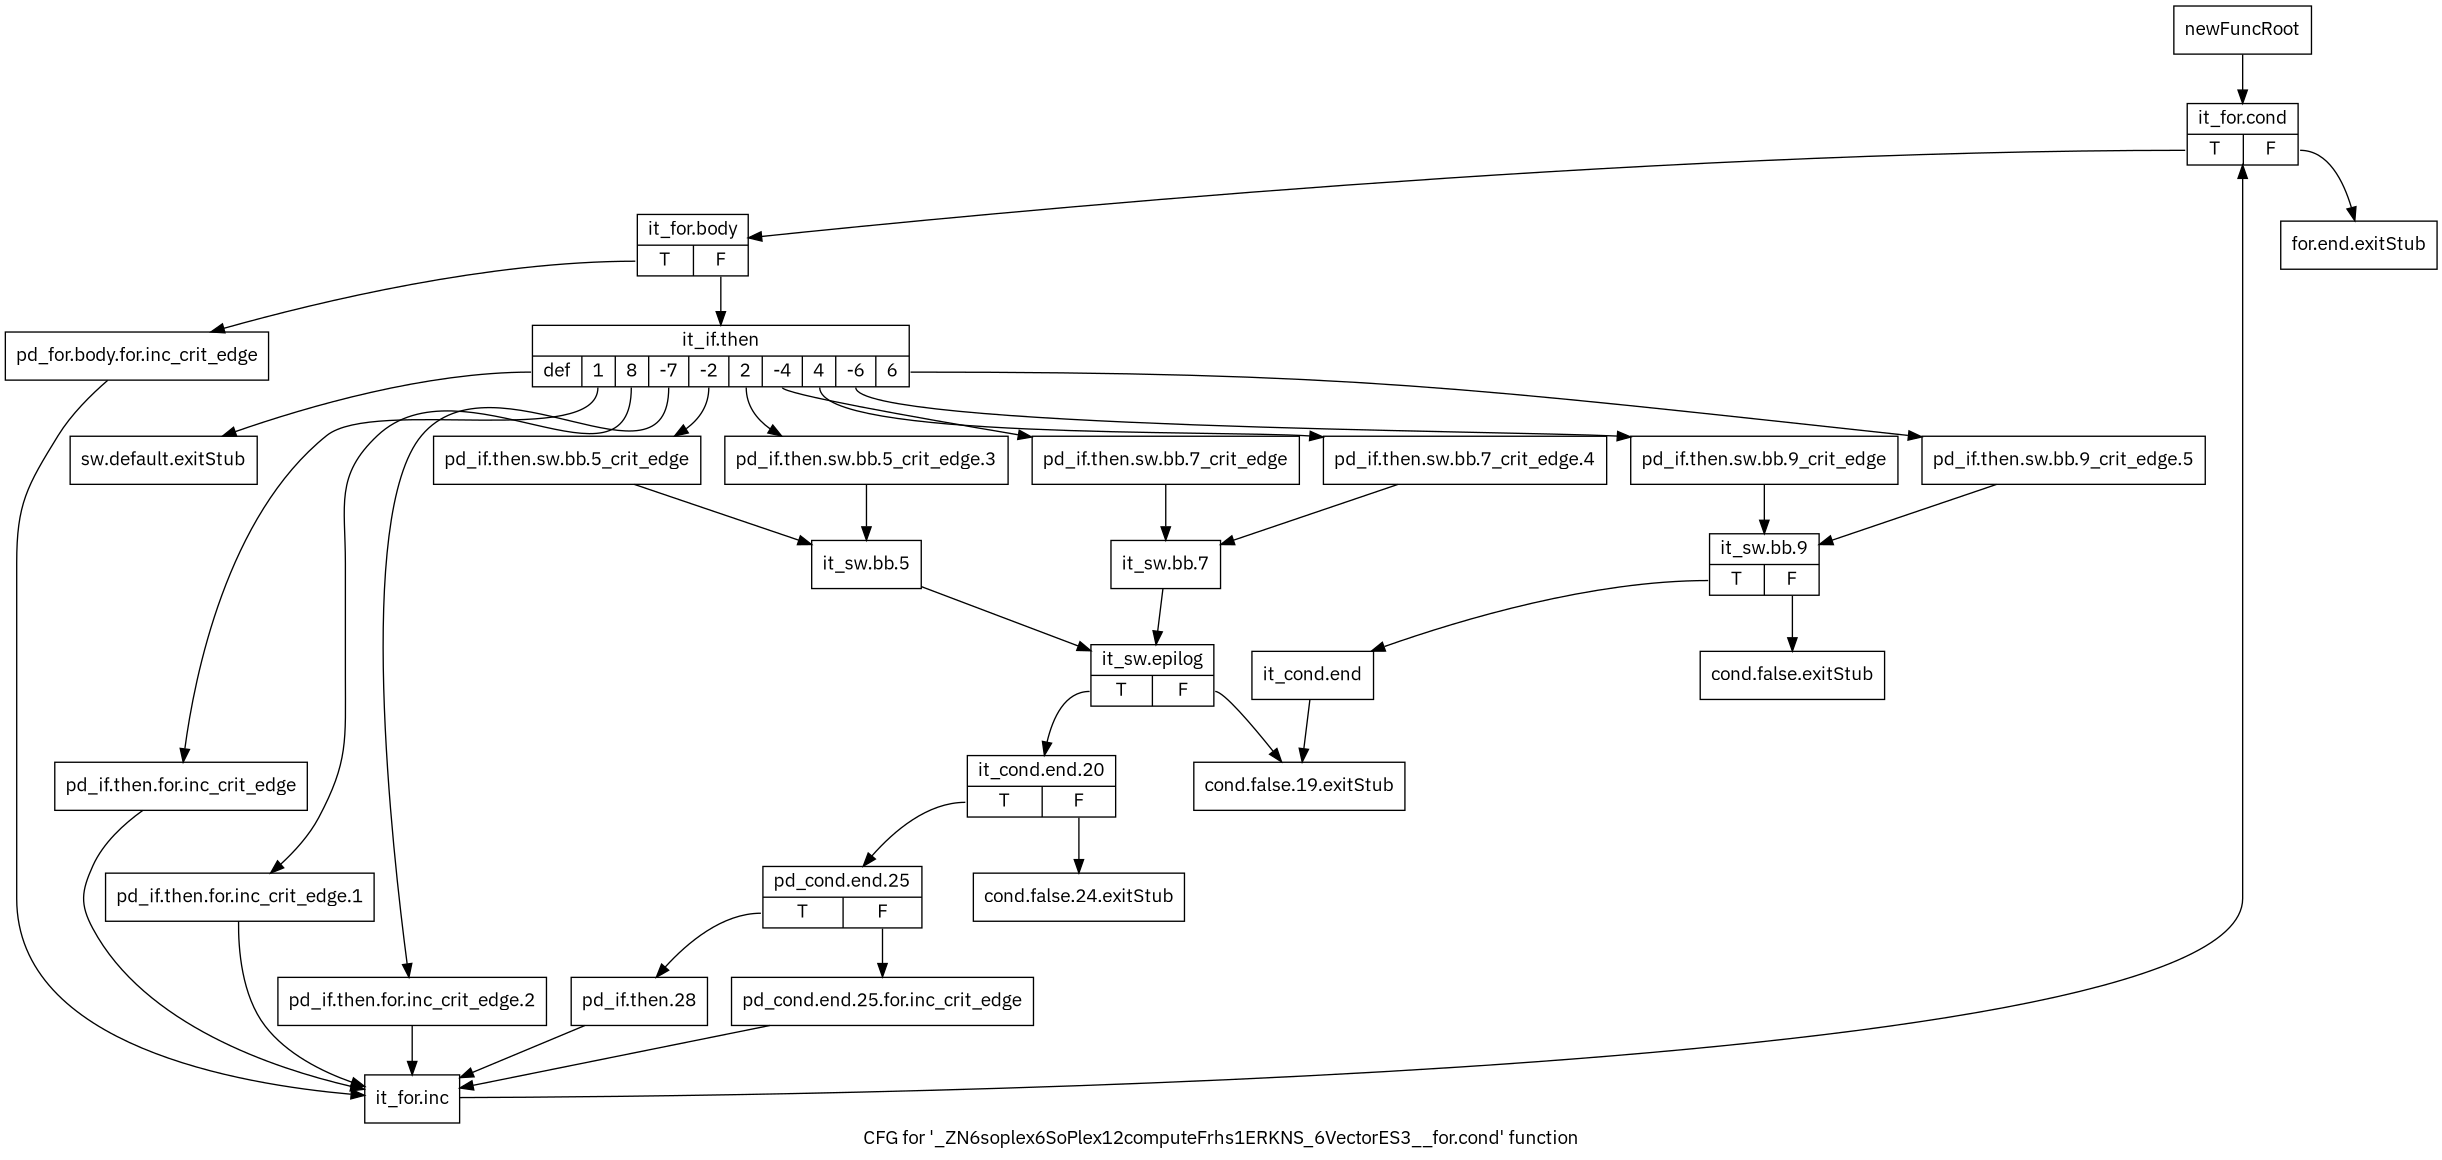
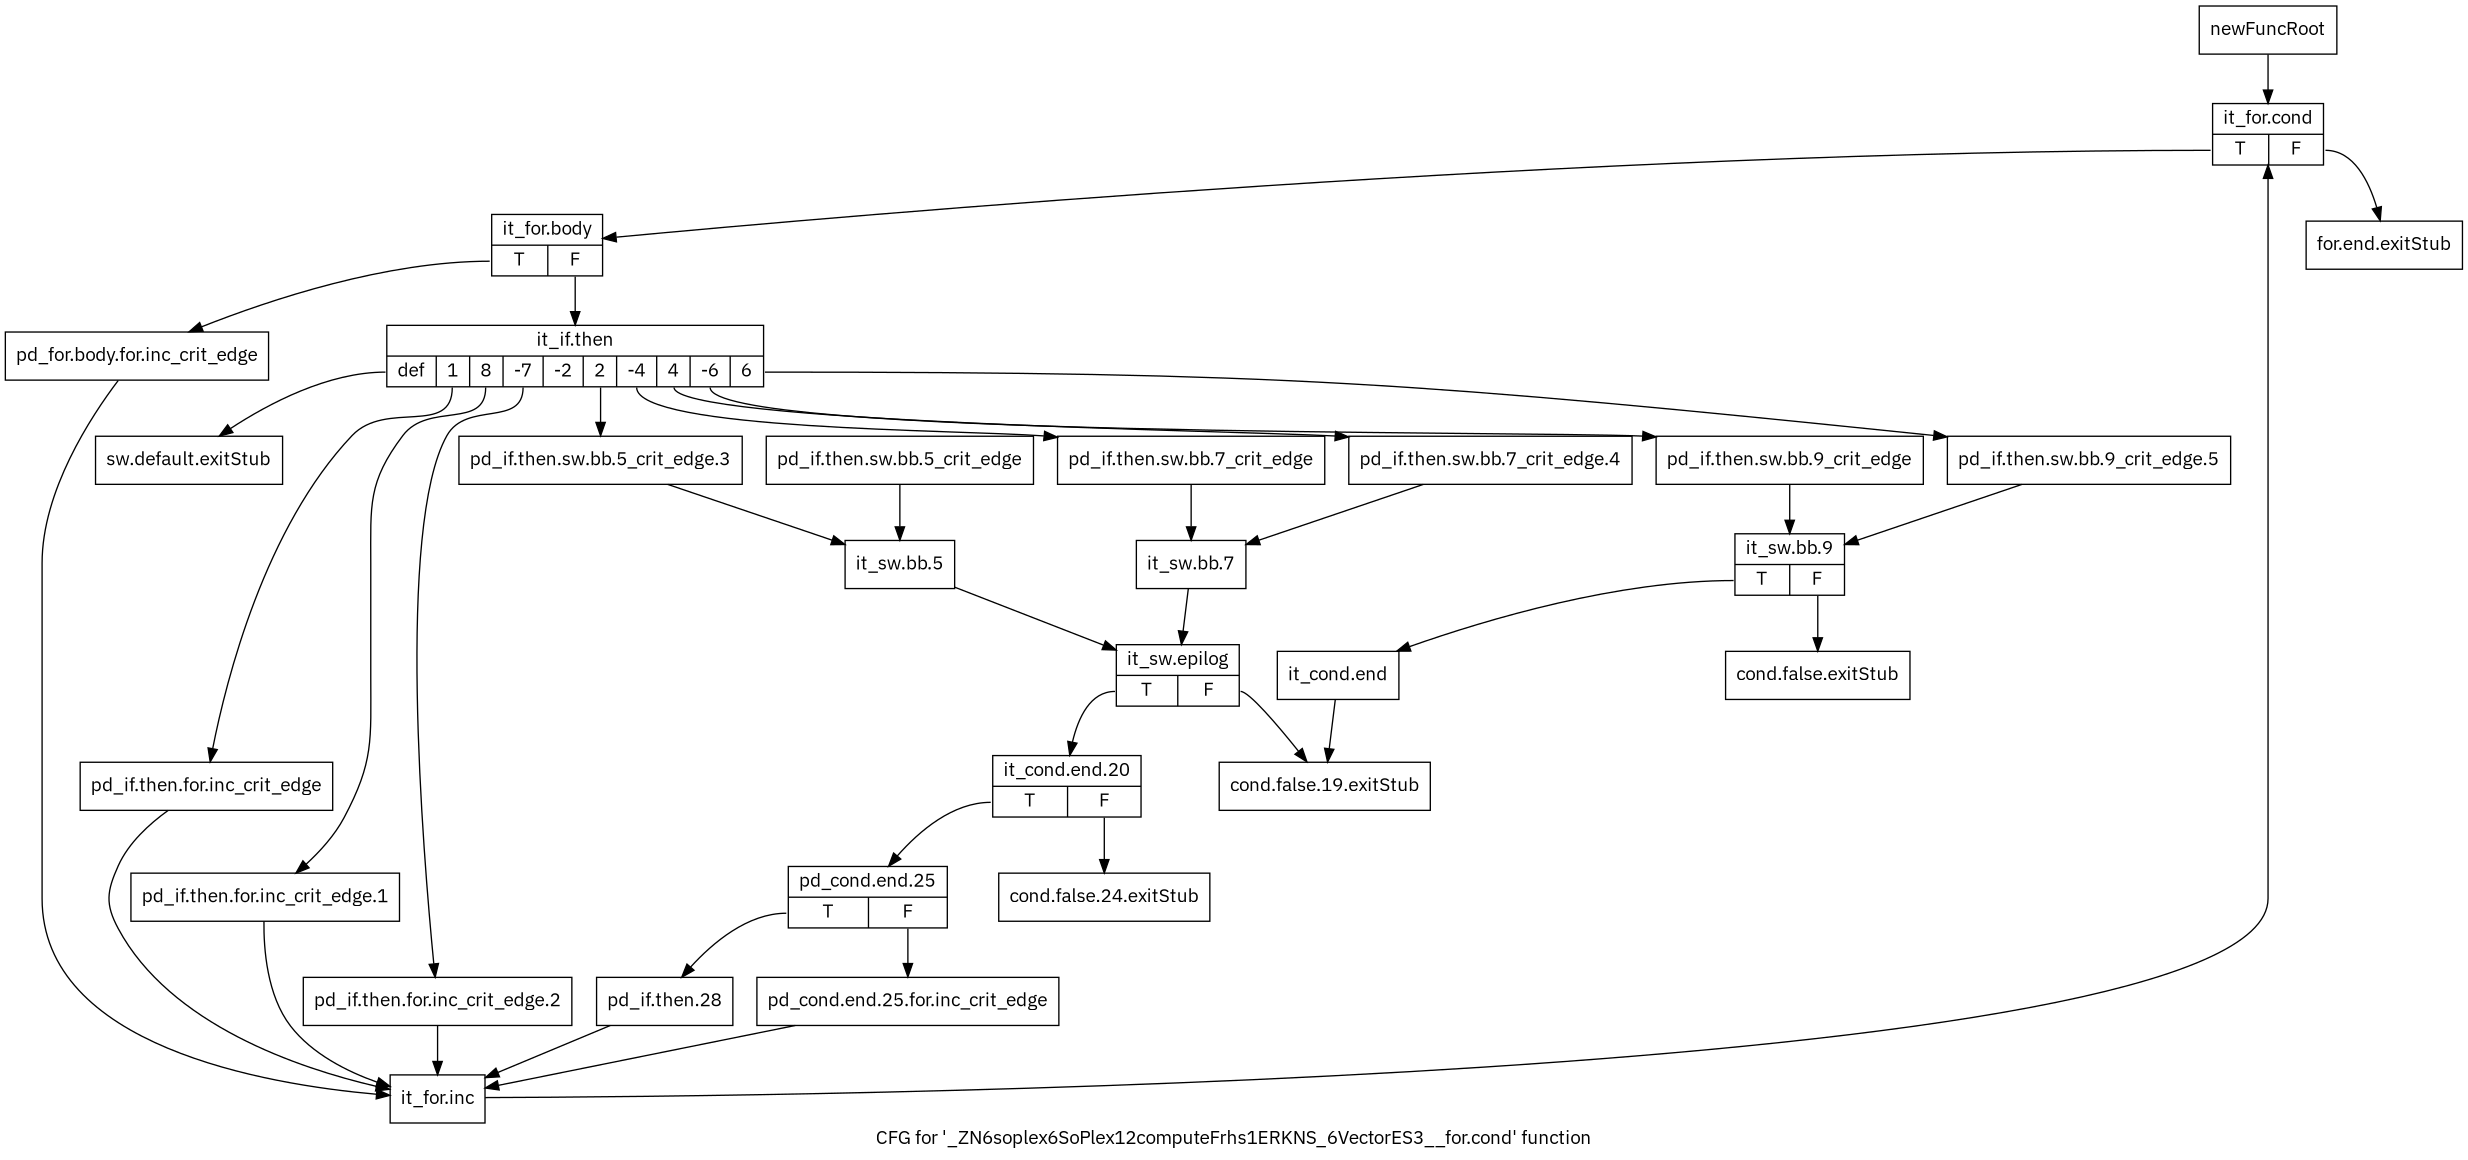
  digraph {
    fontname="IBM Plex Sans"
    label="CFG for '_ZN6soplex6SoPlex12computeFrhs1ERKNS_6VectorES3__for.cond' function"
    node [fontname="IBM Plex Sans" shape=record]
    edge [fontname="IBM Plex Sans"]
    n1 [label="{newFuncRoot}"]
    n2 [label="{it_for.cond|{<s0>T|<s1>F}}"]
    n3 [label="{for.end.exitStub}"]
    n4 [label="{it_for.body|{<s0>T|<s1>F}}"]
    n5 [label="{pd_for.body.for.inc_crit_edge}"]
    n6 [label="{it_if.then|{<s0>def|<s1>1|<s2>8|<s3>-7|<s4>-2|<s5>2|<s6>-4|<s7>4|<s8>-6|<s9>6}}"]
    n7 [label="{sw.default.exitStub}"]
    n8 [label="{cond.false.exitStub}"]
    n9 [label="{cond.false.19.exitStub}"]
    n10 [label="{cond.false.24.exitStub}"]
    n11 [label="{it_for.inc}"]
    n12 [label="{pd_if.then.for.inc_crit_edge}"]
    n13 [label="{pd_if.then.for.inc_crit_edge.1}"]
    n14 [label="{pd_if.then.for.inc_crit_edge.2}"]
    n15 [label="{pd_if.then.sw.bb.5_crit_edge}"]
    n16 [label="{pd_if.then.sw.bb.5_crit_edge.3}"]
    n17 [label="{pd_if.then.sw.bb.7_crit_edge}"]
    n18 [label="{pd_if.then.sw.bb.7_crit_edge.4}"]
    n19 [label="{pd_if.then.sw.bb.9_crit_edge}"]
    n20 [label="{pd_if.then.sw.bb.9_crit_edge.5}"]
    n21 [label="{it_sw.bb.5}"]
    n22 [label="{it_sw.bb.7}"]
    n23 [label="{it_sw.bb.9|{<s0>T|<s1>F}}"]
    n24 [label="{it_sw.epilog|{<s0>T|<s1>F}}"]
    n25 [label="{it_cond.end}"]
    n26 [label="{it_cond.end.20|{<s0>T|<s1>F}}"]
    n27 [label="{pd_cond.end.25|{<s0>T|<s1>F}}"]
    n28 [label="{pd_if.then.28}"]
    n29 [label="{pd_cond.end.25.for.inc_crit_edge}"]
    n1 -> n2
    n2 -> n3 [tailport=s1]
    n2 -> n4 [tailport=s0]
    n4 -> n5 [tailport=s0]
    n4 -> n6 [tailport=s1]
    n5 -> n11
    n6 -> n7 [tailport=s0]
    n6 -> n12 [tailport=s1]
    n6 -> n13 [tailport=s2]
    n6 -> n14 [tailport=s3]
-   n6 -> n15 [tailport=s4]
    n6 -> n16 [tailport=s5]
    n6 -> n17 [tailport=s6]
    n6 -> n18 [tailport=s7]
    n6 -> n19 [tailport=s8]
    n6 -> n20 [tailport=s9]
    n11 -> n2
    n12 -> n11
    n13 -> n11
    n14 -> n11
    n15 -> n21
    n16 -> n21
    n17 -> n22
    n18 -> n22
    n19 -> n23
    n20 -> n23
    n21 -> n24
    n22 -> n24
    n23 -> n8 [tailport=s1]
    n23 -> n25 [tailport=s0]
    n24 -> n9 [tailport=s1]
    n24 -> n26 [tailport=s0]
    n25 -> n9
    n26 -> n10 [tailport=s1]
    n26 -> n27 [tailport=s0]
    n27 -> n28 [tailport=s0]
    n27 -> n29 [tailport=s1]
    n28 -> n11
    n29 -> n11
  }
